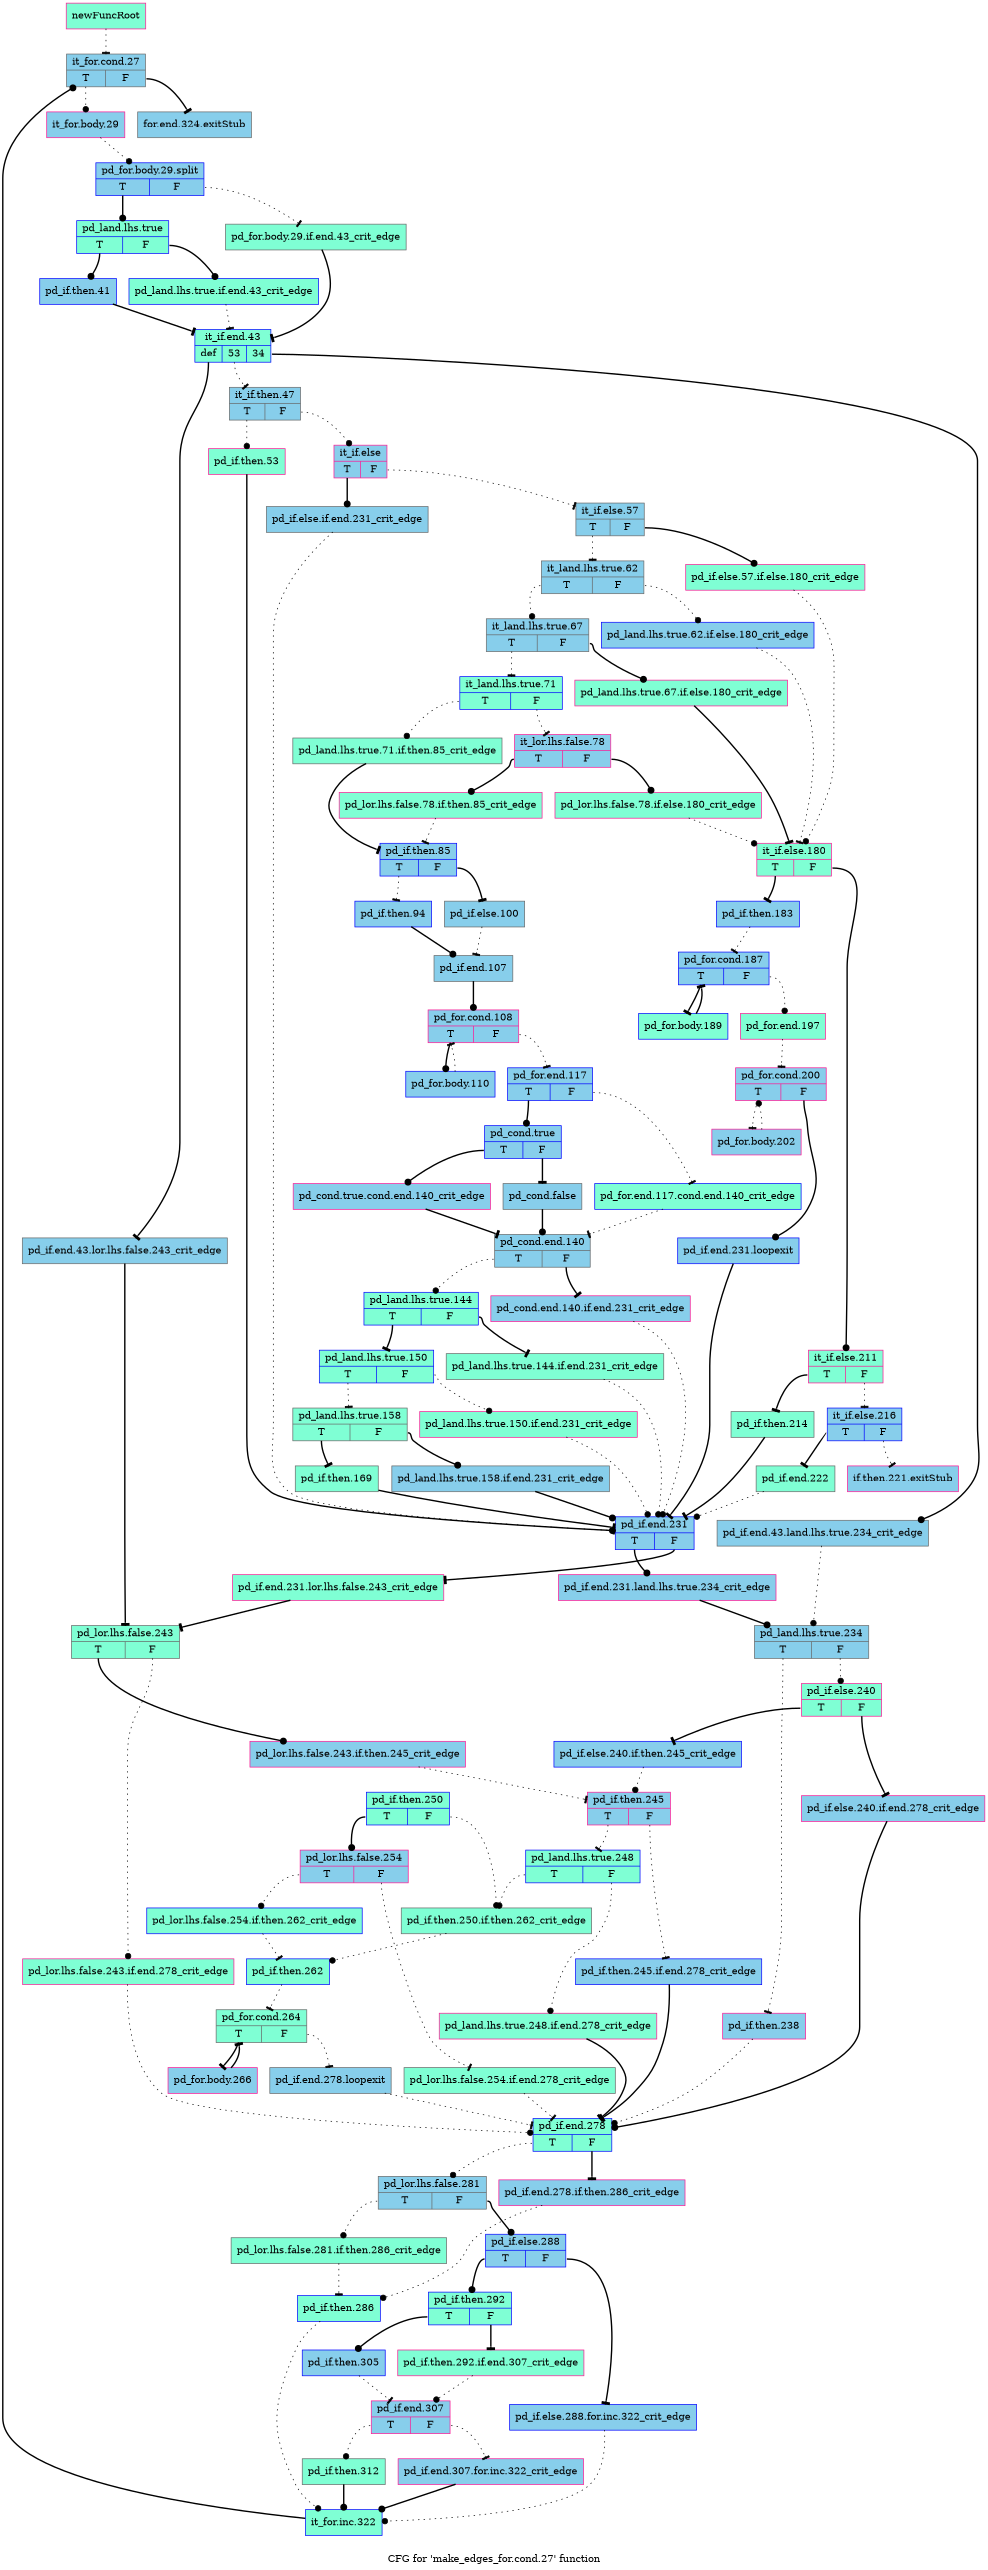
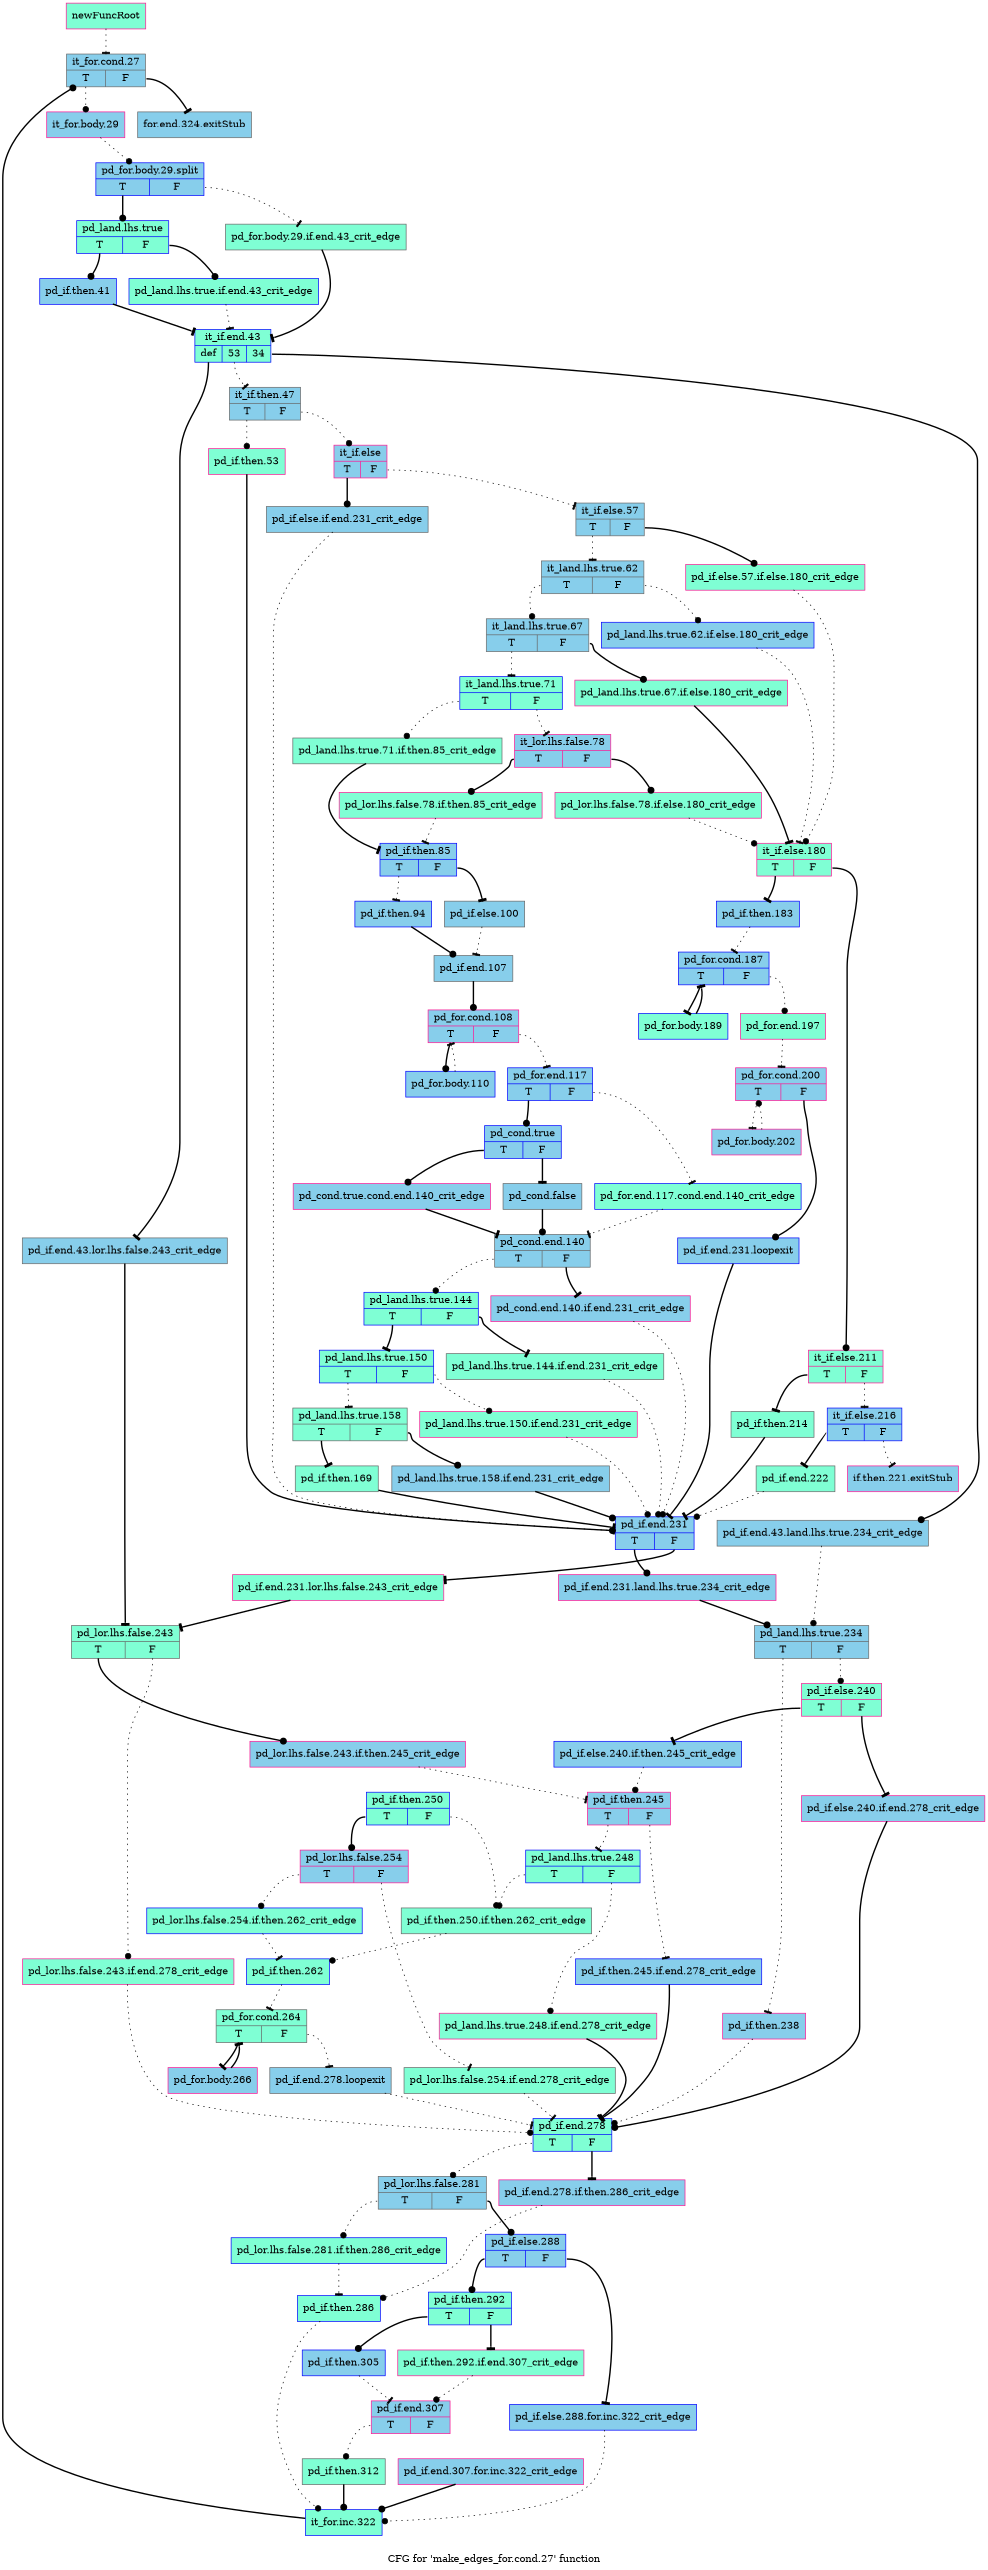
  digraph {
    label="CFG for 'make_edges_for.cond.27' function"
    node [color=blue fillcolor=skyblue shape=record style=filled]
    edge [arrowhead=tee style=dotted]
    n1 [color=deeppink fillcolor=aquamarine label="{newFuncRoot}"]
    n2 [color=gray40 label="{it_for.cond.27|{<s0>T|<s1>F}}"]
    n3 [color=gray40 label="{for.end.324.exitStub}"]
    n4 [color=deeppink label="{it_for.body.29}"]
    n5 [label="{pd_for.body.29.split|{<s0>T|<s1>F}}"]
    n6 [color=deeppink label="{if.then.221.exitStub}"]
    n7 [fillcolor=aquamarine label="{pd_land.lhs.true|{<s0>T|<s1>F}}"]
    n8 [color=gray40 fillcolor=aquamarine label="{pd_for.body.29.if.end.43_crit_edge}"]
    n9 [label="{pd_if.then.41}"]
    n10 [fillcolor=aquamarine label="{pd_land.lhs.true.if.end.43_crit_edge}"]
    n11 [fillcolor=aquamarine label="{it_if.end.43|{<s0>def|<s1>53|<s2>34}}"]
    n12 [color=gray40 label="{pd_if.end.43.lor.lhs.false.243_crit_edge}"]
    n13 [color=gray40 label="{it_if.then.47|{<s0>T|<s1>F}}"]
    n14 [color=gray40 label="{pd_if.end.43.land.lhs.true.234_crit_edge}"]
    n15 [color=gray40 fillcolor=aquamarine label="{pd_lor.lhs.false.243|{<s0>T|<s1>F}}"]
    n16 [color=deeppink fillcolor=aquamarine label="{pd_if.then.53}"]
    n17 [color=deeppink label="{it_if.else|{<s0>T|<s1>F}}"]
    n18 [color=gray40 label="{pd_land.lhs.true.234|{<s0>T|<s1>F}}"]
    n19 [color=deeppink label="{pd_lor.lhs.false.243.if.then.245_crit_edge}"]
    n20 [color=deeppink fillcolor=aquamarine label="{pd_lor.lhs.false.243.if.end.278_crit_edge}"]
    n21 [label="{pd_if.end.231|{<s0>T|<s1>F}}"]
    n22 [color=gray40 label="{pd_if.else.if.end.231_crit_edge}"]
    n23 [color=gray40 label="{it_if.else.57|{<s0>T|<s1>F}}"]
    n24 [color=deeppink label="{pd_if.then.238}"]
    n25 [color=deeppink fillcolor=aquamarine label="{pd_if.else.240|{<s0>T|<s1>F}}"]
    n26 [fillcolor=aquamarine label="{pd_if.end.278|{<s0>T|<s1>F}}"]
    n27 [label="{pd_if.else.240.if.then.245_crit_edge}"]
    n28 [color=deeppink label="{pd_if.else.240.if.end.278_crit_edge}"]
    n29 [color=deeppink label="{pd_if.end.231.land.lhs.true.234_crit_edge}"]
    n30 [color=deeppink fillcolor=aquamarine label="{pd_if.end.231.lor.lhs.false.243_crit_edge}"]
    n31 [color=gray40 label="{it_land.lhs.true.62|{<s0>T|<s1>F}}"]
    n32 [color=deeppink fillcolor=aquamarine label="{pd_if.else.57.if.else.180_crit_edge}"]
    n33 [color=gray40 label="{it_land.lhs.true.67|{<s0>T|<s1>F}}"]
    n34 [label="{pd_land.lhs.true.62.if.else.180_crit_edge}"]
    n35 [color=deeppink fillcolor=aquamarine label="{it_if.else.180|{<s0>T|<s1>F}}"]
    n36 [fillcolor=aquamarine label="{it_land.lhs.true.71|{<s0>T|<s1>F}}"]
    n37 [color=deeppink fillcolor=aquamarine label="{pd_land.lhs.true.67.if.else.180_crit_edge}"]
    n38 [label="{pd_if.then.183}"]
    n39 [color=deeppink fillcolor=aquamarine label="{it_if.else.211|{<s0>T|<s1>F}}"]
    n40 [label="{pd_for.cond.187|{<s0>T|<s1>F}}"]
    n41 [color=gray40 fillcolor=aquamarine label="{pd_if.then.214}"]
    n42 [label="{it_if.else.216|{<s0>T|<s1>F}}"]
    n43 [color=gray40 fillcolor=aquamarine label="{pd_land.lhs.true.71.if.then.85_crit_edge}"]
    n44 [color=deeppink label="{it_lor.lhs.false.78|{<s0>T|<s1>F}}"]
    n45 [label="{pd_if.then.85|{<s0>T|<s1>F}}"]
    n46 [color=deeppink fillcolor=aquamarine label="{pd_lor.lhs.false.78.if.then.85_crit_edge}"]
    n47 [color=deeppink fillcolor=aquamarine label="{pd_lor.lhs.false.78.if.else.180_crit_edge}"]
    n48 [label="{pd_if.then.94}"]
    n49 [color=gray40 label="{pd_if.else.100}"]
    n50 [fillcolor=aquamarine label="{pd_for.body.189}"]
    n51 [color=deeppink fillcolor=aquamarine label="{pd_for.end.197}"]
    n52 [color=gray40 fillcolor=aquamarine label="{pd_if.end.222}"]
    n53 [color=deeppink label="{pd_for.cond.200|{<s0>T|<s1>F}}"]
    n54 [color=deeppink label="{pd_for.body.202}"]
    n55 [label="{pd_if.end.231.loopexit}"]
    n56 [color=gray40 label="{pd_if.end.107}"]
    n57 [color=deeppink label="{pd_for.cond.108|{<s0>T|<s1>F}}"]
    n58 [label="{pd_for.body.110}"]
    n59 [label="{pd_for.end.117|{<s0>T|<s1>F}}"]
    n60 [label="{pd_cond.true|{<s0>T|<s1>F}}"]
    n61 [fillcolor=aquamarine label="{pd_for.end.117.cond.end.140_crit_edge}"]
    n62 [color=deeppink label="{pd_cond.true.cond.end.140_crit_edge}"]
    n63 [color=gray40 label="{pd_cond.false}"]
    n64 [color=gray40 label="{pd_cond.end.140|{<s0>T|<s1>F}}"]
    n65 [fillcolor=aquamarine label="{pd_land.lhs.true.144|{<s0>T|<s1>F}}"]
    n66 [color=deeppink label="{pd_cond.end.140.if.end.231_crit_edge}"]
    n67 [fillcolor=aquamarine label="{pd_land.lhs.true.150|{<s0>T|<s1>F}}"]
    n68 [color=gray40 fillcolor=aquamarine label="{pd_land.lhs.true.144.if.end.231_crit_edge}"]
    n69 [color=gray40 fillcolor=aquamarine label="{pd_land.lhs.true.158|{<s0>T|<s1>F}}"]
    n70 [color=deeppink fillcolor=aquamarine label="{pd_land.lhs.true.150.if.end.231_crit_edge}"]
    n71 [color=gray40 fillcolor=aquamarine label="{pd_if.then.169}"]
    n72 [color=gray40 label="{pd_land.lhs.true.158.if.end.231_crit_edge}"]
    n73 [color=deeppink label="{pd_if.then.245|{<s0>T|<s1>F}}"]
    n74 [color=gray40 label="{pd_lor.lhs.false.281|{<s0>T|<s1>F}}"]
    n75 [color=deeppink label="{pd_if.end.278.if.then.286_crit_edge}"]
    n76 [fillcolor=aquamarine label="{pd_land.lhs.true.248|{<s0>T|<s1>F}}"]
    n77 [label="{pd_if.then.245.if.end.278_crit_edge}"]
-   n78 [color=gray40 fillcolor=aquamarine label="{pd_lor.lhs.false.281.if.then.286_crit_edge}"]
+   n78 [fillcolor=aquamarine label="{pd_lor.lhs.false.281.if.then.286_crit_edge}"]
    n79 [label="{pd_if.else.288|{<s0>T|<s1>F}}"]
    n80 [fillcolor=aquamarine label="{pd_if.then.286}"]
    n81 [color=deeppink fillcolor=aquamarine label="{pd_land.lhs.true.248.if.end.278_crit_edge}"]
    n82 [color=gray40 fillcolor=aquamarine label="{pd_if.then.250.if.then.262_crit_edge}"]
    n83 [fillcolor=aquamarine label="{pd_if.then.250|{<s0>T|<s1>F}}"]
    n84 [color=deeppink label="{pd_lor.lhs.false.254|{<s0>T|<s1>F}}"]
    n85 [fillcolor=aquamarine label="{pd_lor.lhs.false.254.if.then.262_crit_edge}"]
    n86 [color=gray40 fillcolor=aquamarine label="{pd_lor.lhs.false.254.if.end.278_crit_edge}"]
    n87 [fillcolor=aquamarine label="{pd_if.then.262}"]
    n88 [color=gray40 fillcolor=aquamarine label="{pd_for.cond.264|{<s0>T|<s1>F}}"]
    n89 [color=deeppink label="{pd_for.body.266}"]
    n90 [color=gray40 label="{pd_if.end.278.loopexit}"]
    n91 [fillcolor=aquamarine label="{pd_if.then.292|{<s0>T|<s1>F}}"]
    n92 [label="{pd_if.else.288.for.inc.322_crit_edge}"]
    n93 [fillcolor=aquamarine label="{it_for.inc.322}"]
    n94 [label="{pd_if.then.305}"]
    n95 [color=deeppink fillcolor=aquamarine label="{pd_if.then.292.if.end.307_crit_edge}"]
    n96 [color=deeppink label="{pd_if.end.307|{<s0>T|<s1>F}}"]
    n97 [color=gray40 fillcolor=aquamarine label="{pd_if.then.312}"]
    n98 [color=deeppink label="{pd_if.end.307.for.inc.322_crit_edge}"]
    n1 -> n2
    n2 -> n3 [style=bold tailport=s1]
    n2 -> n4 [arrowhead=dot tailport=s0]
    n4 -> n5 [arrowhead=dot]
    n5 -> n7 [arrowhead=dot style=bold tailport=s0]
    n5 -> n8 [tailport=s1]
    n7 -> n9 [arrowhead=dot style=bold tailport=s0]
    n7 -> n10 [arrowhead=dot style=bold tailport=s1]
    n8 -> n11 [style=bold]
    n9 -> n11 [style=bold]
    n10 -> n11
    n11 -> n12 [style=bold tailport=s0]
    n11 -> n13 [tailport=s1]
    n11 -> n14 [arrowhead=dot style=bold tailport=s2]
    n12 -> n15 [style=bold]
    n13 -> n16 [arrowhead=dot tailport=s0]
    n13 -> n17 [arrowhead=dot tailport=s1]
    n14 -> n18 [arrowhead=dot]
    n15 -> n19 [arrowhead=dot style=bold tailport=s0]
    n15 -> n20 [arrowhead=dot tailport=s1]
    n16 -> n21 [arrowhead=dot style=bold]
    n17 -> n22 [arrowhead=dot style=bold tailport=s0]
    n17 -> n23 [tailport=s1]
    n18 -> n24 [tailport=s0]
    n18 -> n25 [arrowhead=dot tailport=s1]
    n19 -> n73
    n20 -> n26 [arrowhead=dot]
    n21 -> n29 [arrowhead=dot style=bold tailport=s0]
    n21 -> n30 [style=bold tailport=s1]
    n22 -> n21
    n23 -> n31 [tailport=s0]
    n23 -> n32 [arrowhead=dot style=bold tailport=s1]
    n24 -> n26 [arrowhead=dot]
    n25 -> n27 [style=bold tailport=s0]
    n25 -> n28 [style=bold tailport=s1]
    n26 -> n74 [arrowhead=dot tailport=s0]
    n26 -> n75 [style=bold tailport=s1]
    n27 -> n73 [arrowhead=dot]
    n28 -> n26 [arrowhead=dot style=bold]
    n29 -> n18 [arrowhead=dot style=bold]
    n30 -> n15 [style=bold]
    n31 -> n33 [arrowhead=dot tailport=s0]
    n31 -> n34 [arrowhead=dot tailport=s1]
    n32 -> n35 [arrowhead=dot]
    n33 -> n36 [tailport=s0]
    n33 -> n37 [arrowhead=dot style=bold tailport=s1]
    n34 -> n35
    n35 -> n38 [style=bold tailport=s0]
    n35 -> n39 [arrowhead=dot style=bold tailport=s1]
    n36 -> n43 [arrowhead=dot tailport=s0]
    n36 -> n44 [tailport=s1]
    n37 -> n35 [style=bold]
    n38 -> n40
    n39 -> n41 [style=bold tailport=s0]
    n39 -> n42 [tailport=s1]
    n40 -> n50 [style=bold tailport=s0]
    n40 -> n51 [arrowhead=dot tailport=s1]
    n41 -> n21 [style=bold]
    n42 -> n6 [tailport=s1]
    n42 -> n52 [style=bold tailport=s0]
    n43 -> n45 [style=bold]
    n44 -> n46 [arrowhead=dot style=bold tailport=s0]
    n44 -> n47 [arrowhead=dot style=bold tailport=s1]
    n45 -> n48 [tailport=s0]
    n45 -> n49 [style=bold tailport=s1]
    n46 -> n45
    n47 -> n35 [arrowhead=dot]
    n48 -> n56 [arrowhead=dot style=bold]
    n49 -> n56
    n50 -> n40 [style=bold]
    n51 -> n53
    n52 -> n21 [arrowhead=dot]
    n53 -> n54 [tailport=s0]
    n53 -> n55 [arrowhead=dot style=bold tailport=s1]
    n54 -> n53 [arrowhead=dot]
    n55 -> n21 [style=bold]
    n56 -> n57 [arrowhead=dot style=bold]
    n57 -> n58 [arrowhead=dot style=bold tailport=s0]
    n57 -> n59 [tailport=s1]
    n58 -> n57
    n59 -> n60 [arrowhead=dot style=bold tailport=s0]
    n59 -> n61 [tailport=s1]
    n60 -> n62 [arrowhead=dot style=bold tailport=s0]
    n60 -> n63 [style=bold tailport=s1]
    n61 -> n64
    n62 -> n64 [style=bold]
    n63 -> n64 [arrowhead=dot style=bold]
    n64 -> n65 [arrowhead=dot tailport=s0]
    n64 -> n66 [style=bold tailport=s1]
    n65 -> n67 [style=bold tailport=s0]
    n65 -> n68 [style=bold tailport=s1]
    n66 -> n21 [arrowhead=dot]
    n67 -> n69 [tailport=s0]
    n67 -> n70 [arrowhead=dot tailport=s1]
    n68 -> n21 [arrowhead=dot]
    n69 -> n71 [style=bold tailport=s0]
    n69 -> n72 [arrowhead=dot style=bold tailport=s1]
    n70 -> n21 [arrowhead=dot]
    n71 -> n21 [style=bold]
    n72 -> n21 [arrowhead=dot style=bold]
    n73 -> n76 [tailport=s0]
    n73 -> n77 [tailport=s1]
    n74 -> n78 [arrowhead=dot tailport=s0]
    n74 -> n79 [arrowhead=dot style=bold tailport=s1]
    n75 -> n80 [arrowhead=dot]
    n76 -> n81 [arrowhead=dot tailport=s1]
    n76 -> n82 [arrowhead=dot tailport=s0]
    n77 -> n26 [style=bold]
    n78 -> n80
    n79 -> n91 [arrowhead=dot style=bold tailport=s0]
    n79 -> n92 [style=bold tailport=s1]
    n80 -> n93 [arrowhead=dot]
    n81 -> n26 [style=bold]
    n82 -> n87 [arrowhead=dot]
    n83 -> n82 [arrowhead=dot tailport=s1]
    n83 -> n84 [arrowhead=dot style=bold tailport=s0]
    n84 -> n85 [arrowhead=dot tailport=s0]
    n84 -> n86 [tailport=s1]
    n85 -> n87
    n86 -> n26
    n87 -> n88
    n88 -> n89 [style=bold tailport=s0]
    n88 -> n90 [tailport=s1]
    n89 -> n88 [style=bold]
    n90 -> n26
    n91 -> n94 [arrowhead=dot style=bold tailport=s0]
    n91 -> n95 [style=bold tailport=s1]
    n92 -> n93 [arrowhead=dot]
    n93 -> n2 [arrowhead=dot style=bold]
    n94 -> n96
    n95 -> n96 [arrowhead=dot]
    n96 -> n97 [arrowhead=dot tailport=s0]
-   n96 -> n98 [tailport=s1]
    n97 -> n93 [arrowhead=dot style=bold]
    n98 -> n93 [arrowhead=dot style=bold]
  }
